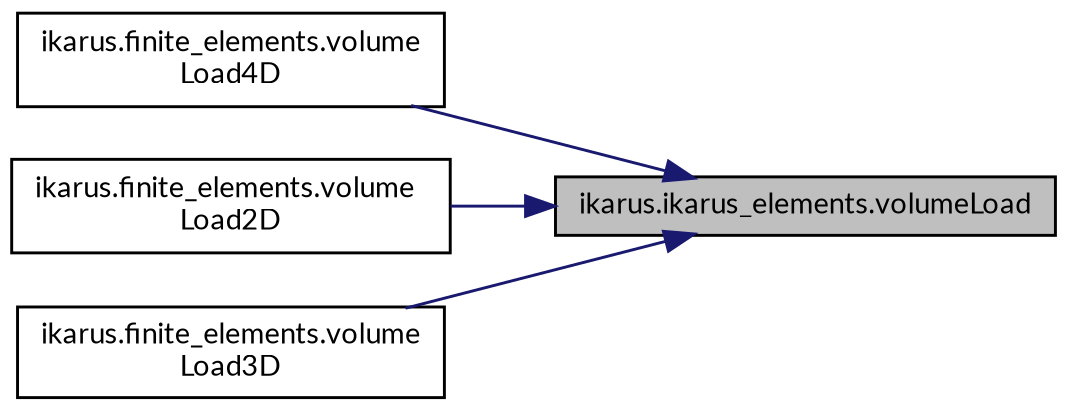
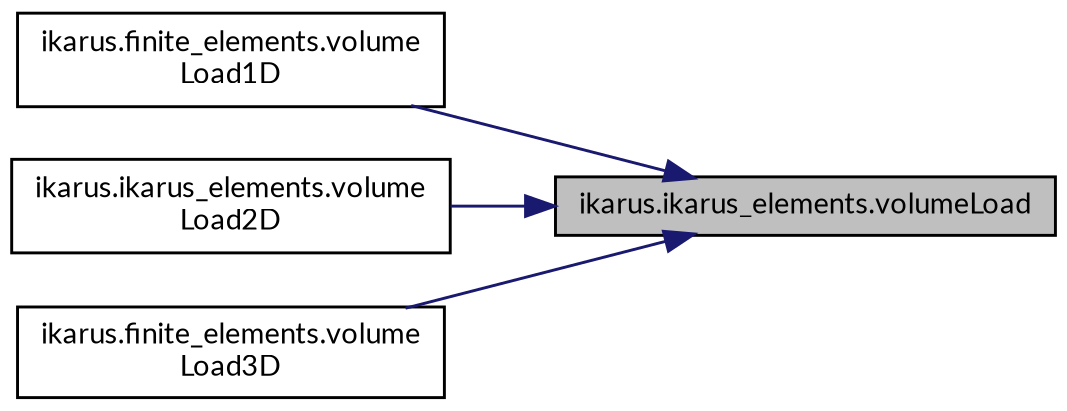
  digraph {
    fontname=Lato
    rankdir=RL
    node [color=black fillcolor=white fontname=Lato fontsize=10 shape=record style=filled]
    edge [color=midnightblue dir=back fontname=Lato fontsize=10 labelfontname=Helvetica labelfontsize=10 style=solid]
    n1 [fillcolor=grey75 fontcolor=black height=0.2 label="ikarus.ikarus_elements.volumeLoad" width=0.4]
-   n2 [height=0.2 label="ikarus.finite_elements.volume\lLoad4D" width=0.4]
-   n3 [height=0.2 label="ikarus.finite_elements.volume\lLoad2D" width=0.4]
+   n2 [height=0.2 label="ikarus.finite_elements.volume\lLoad1D" width=0.4]
+   n3 [height=0.2 label="ikarus.ikarus_elements.volume\lLoad2D" width=0.4]
    n4 [height=0.2 label="ikarus.finite_elements.volume\lLoad3D" width=0.4]
    n1 -> n2
    n1 -> n3
    n1 -> n4
  }
